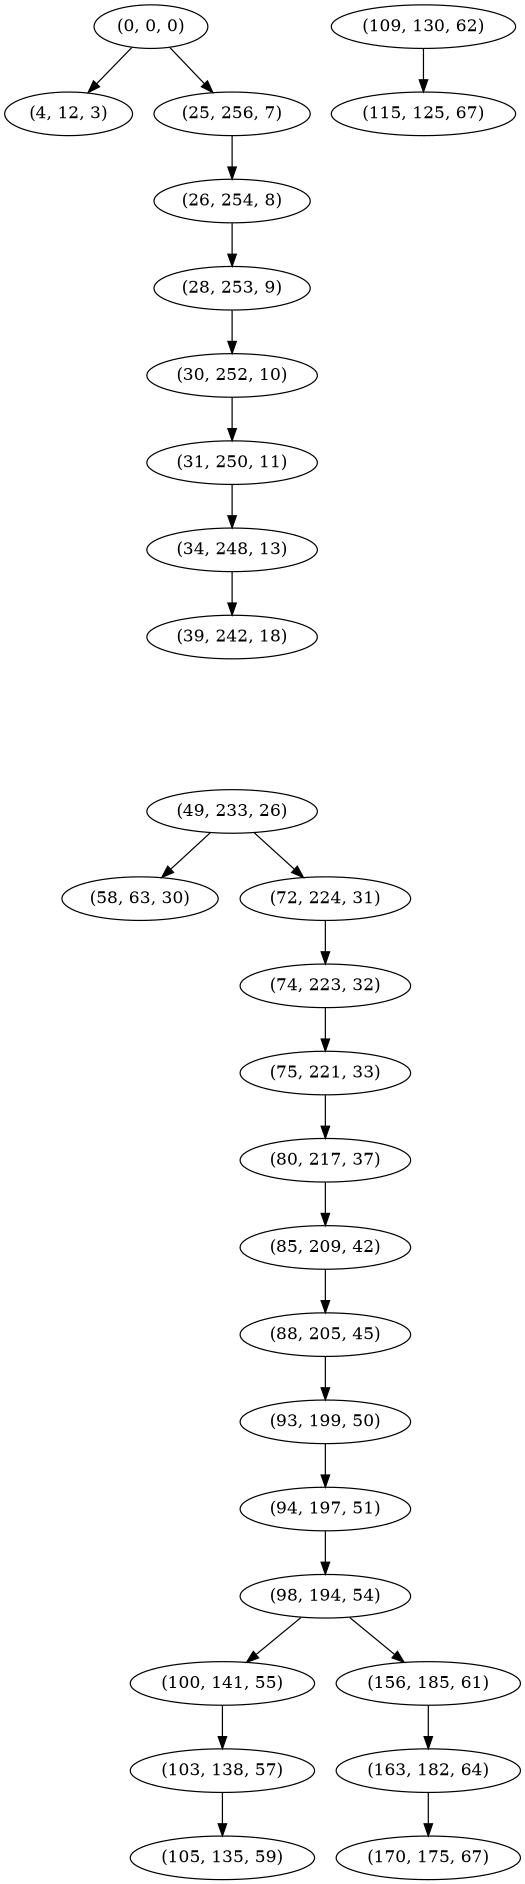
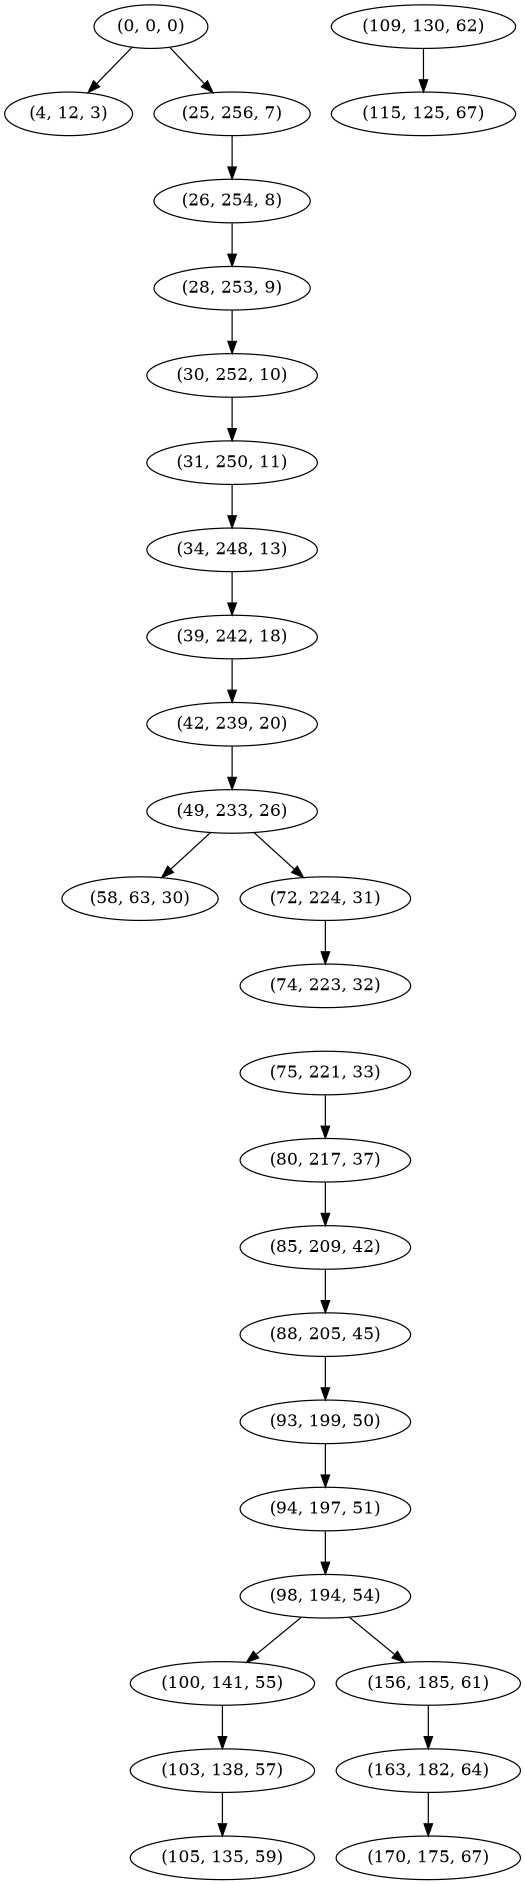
  digraph {
    "(0, 0, 0)"
    "(4, 12, 3)"
    "(25, 256, 7)"
    "(26, 254, 8)"
    "(28, 253, 9)"
    "(30, 252, 10)"
    "(31, 250, 11)"
    "(34, 248, 13)"
    "(39, 242, 18)"
+   "(42, 239, 20)"
    "(49, 233, 26)"
    "(58, 63, 30)"
    "(72, 224, 31)"
    "(74, 223, 32)"
    "(75, 221, 33)"
    "(80, 217, 37)"
    "(85, 209, 42)"
    "(88, 205, 45)"
    "(93, 199, 50)"
    "(94, 197, 51)"
    "(98, 194, 54)"
    "(100, 141, 55)"
    "(156, 185, 61)"
    "(103, 138, 57)"
    "(163, 182, 64)"
    "(105, 135, 59)"
    "(109, 130, 62)"
    "(115, 125, 67)"
    "(170, 175, 67)"
    "(0, 0, 0)" -> "(4, 12, 3)"
    "(0, 0, 0)" -> "(25, 256, 7)"
    "(25, 256, 7)" -> "(26, 254, 8)"
    "(26, 254, 8)" -> "(28, 253, 9)"
    "(28, 253, 9)" -> "(30, 252, 10)"
    "(30, 252, 10)" -> "(31, 250, 11)"
    "(31, 250, 11)" -> "(34, 248, 13)"
    "(34, 248, 13)" -> "(39, 242, 18)"
+   "(39, 242, 18)" -> "(42, 239, 20)"
+   "(42, 239, 20)" -> "(49, 233, 26)"
    "(49, 233, 26)" -> "(58, 63, 30)"
    "(49, 233, 26)" -> "(72, 224, 31)"
    "(72, 224, 31)" -> "(74, 223, 32)"
-   "(74, 223, 32)" -> "(75, 221, 33)"
    "(75, 221, 33)" -> "(80, 217, 37)"
    "(80, 217, 37)" -> "(85, 209, 42)"
    "(85, 209, 42)" -> "(88, 205, 45)"
    "(88, 205, 45)" -> "(93, 199, 50)"
    "(93, 199, 50)" -> "(94, 197, 51)"
    "(94, 197, 51)" -> "(98, 194, 54)"
    "(98, 194, 54)" -> "(100, 141, 55)"
    "(98, 194, 54)" -> "(156, 185, 61)"
    "(100, 141, 55)" -> "(103, 138, 57)"
    "(156, 185, 61)" -> "(163, 182, 64)"
    "(103, 138, 57)" -> "(105, 135, 59)"
    "(163, 182, 64)" -> "(170, 175, 67)"
    "(109, 130, 62)" -> "(115, 125, 67)"
  }
